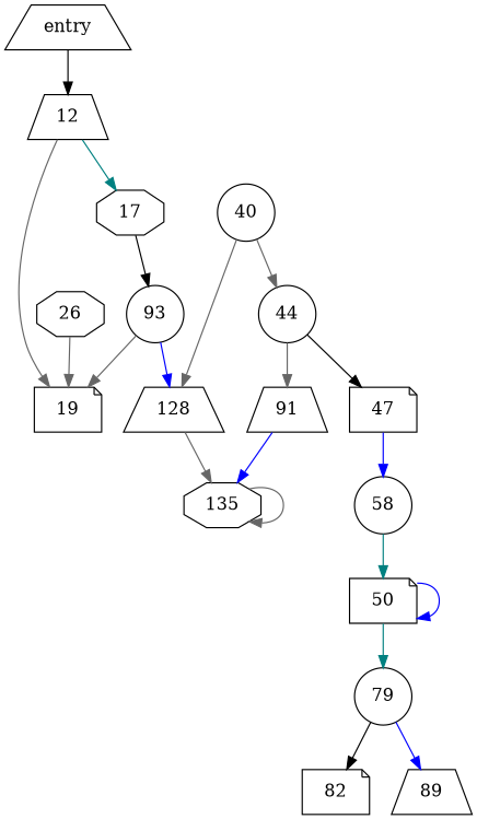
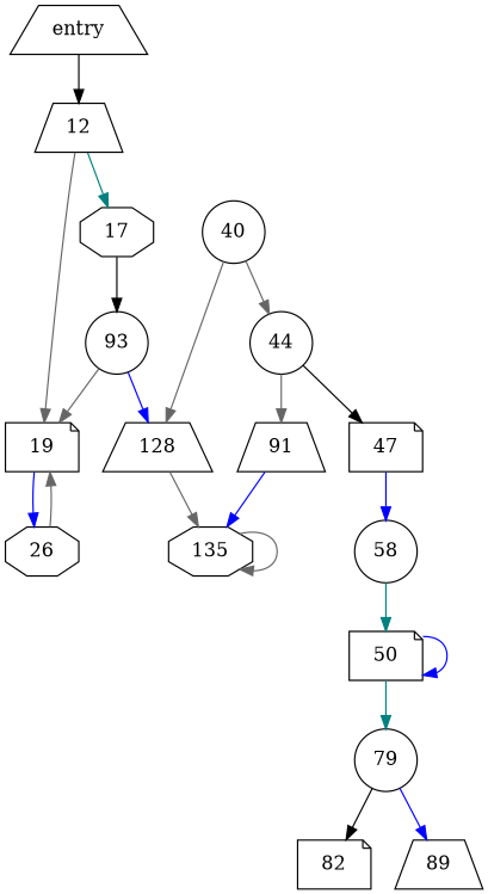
  digraph {
    node [shape=trapezium]
    edge [color=gray40]
    n1 [label=entry]
    n2 [label=12]
    n3 [label=17 shape=octagon]
    n4 [label=19 shape=note]
    n5 [label=93 shape=circle]
    n6 [label=26 shape=octagon]
    n7 [label=128]
    n8 [label=40 shape=circle]
    n9 [label=44 shape=circle]
    n10 [label=47 shape=note]
    n11 [label=91]
    n12 [label=135 shape=octagon]
    n13 [label=58 shape=circle]
    n14 [label=50 shape=note]
    n15 [label=79 shape=circle]
    n16 [label=82 shape=note]
    n17 [label=89]
    n1 -> n2 [color=black]
    n2 -> n3 [color=teal]
    n2 -> n4
    n3 -> n5 [color=black]
+   n4 -> n6 [color=blue]
    n5 -> n4
    n5 -> n7 [color=blue]
    n6 -> n4
    n7 -> n12
    n8 -> n7
    n8 -> n9
    n9 -> n10 [color=black]
    n9 -> n11
    n10 -> n13 [color=blue]
    n11 -> n12 [color=blue]
    n12 -> n12
    n13 -> n14 [color=teal]
    n14 -> n14 [color=blue]
    n14 -> n15 [color=teal]
    n15 -> n16 [color=black]
    n15 -> n17 [color=blue]
  }
